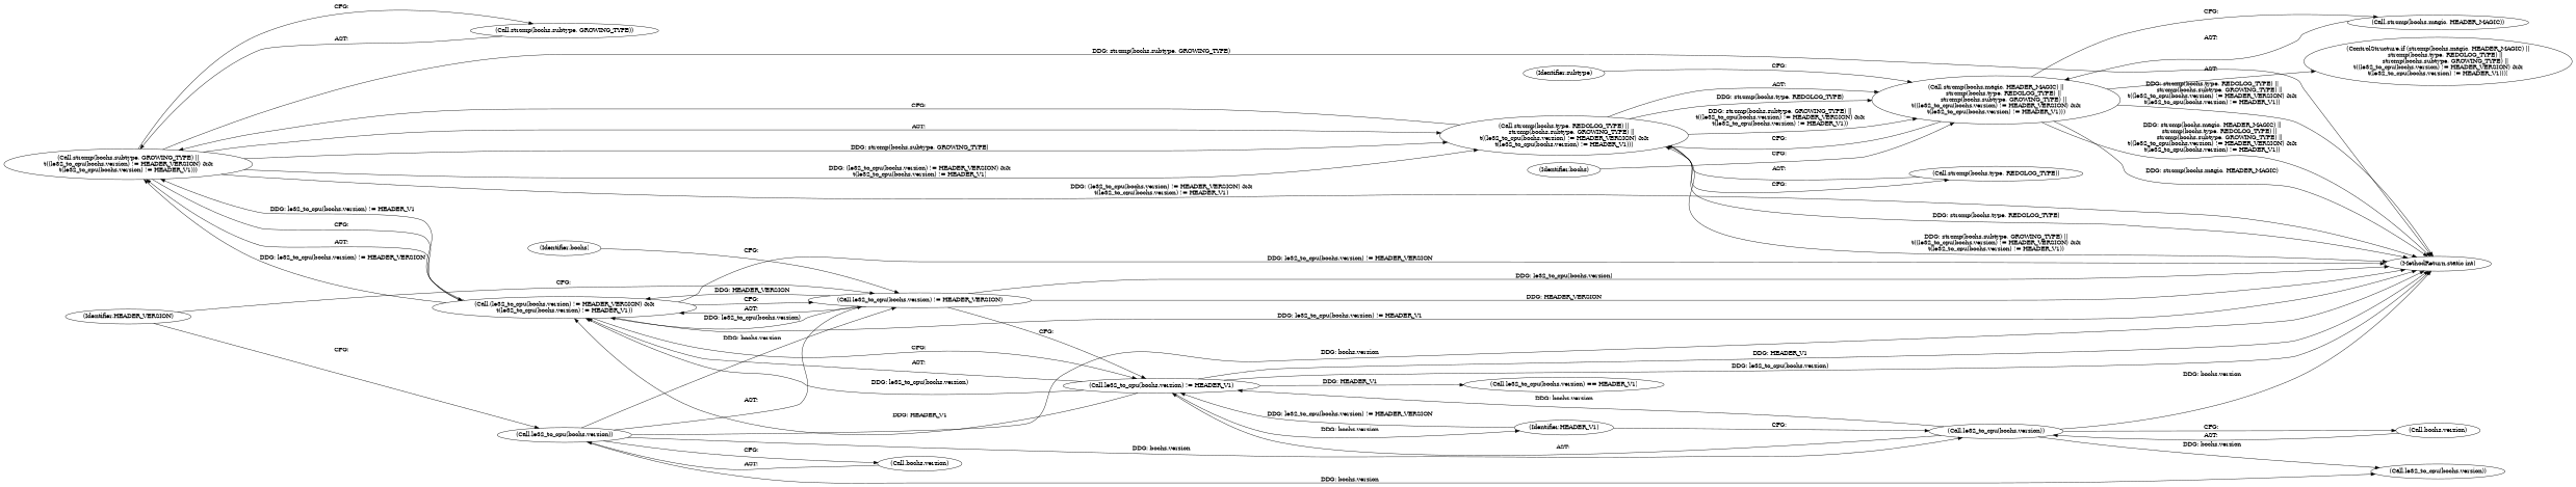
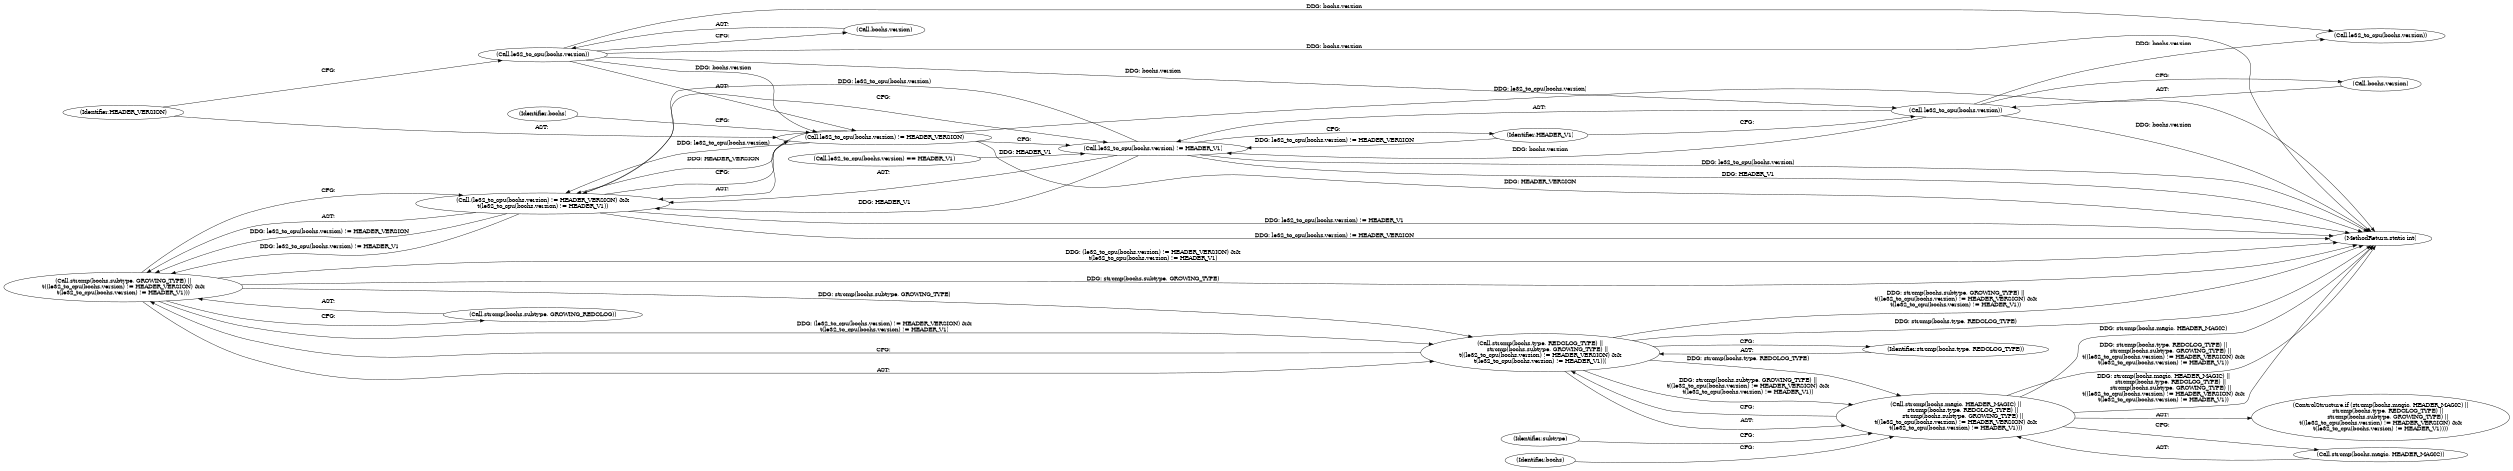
  digraph {
    rankdir=LR
    n1 [label="(Call,strcmp(bochs.subtype, GROWING_TYPE) ||\n\t((le32_to_cpu(bochs.version) != HEADER_VERSION) &&\n\t(le32_to_cpu(bochs.version) != HEADER_V1)))"]
    n2 [label="(Call,(le32_to_cpu(bochs.version) != HEADER_VERSION) &&\n\t(le32_to_cpu(bochs.version) != HEADER_V1))"]
    n3 [label="(Call,strcmp(bochs.type, REDOLOG_TYPE) ||\n        strcmp(bochs.subtype, GROWING_TYPE) ||\n\t((le32_to_cpu(bochs.version) != HEADER_VERSION) &&\n\t(le32_to_cpu(bochs.version) != HEADER_V1)))"]
-   n4 [label="(Call,strcmp(bochs.subtype, GROWING_TYPE))"]
+   n4 [label="(Call,strcmp(bochs.subtype, GROWING_REDOLOG))"]
    n5 [label="(MethodReturn,static int)"]
    n6 [label="(Call,le32_to_cpu(bochs.version) != HEADER_VERSION)"]
    n7 [label="(Call,le32_to_cpu(bochs.version) != HEADER_V1)"]
    n8 [label="(Call,strcmp(bochs.magic, HEADER_MAGIC) ||\n        strcmp(bochs.type, REDOLOG_TYPE) ||\n        strcmp(bochs.subtype, GROWING_TYPE) ||\n\t((le32_to_cpu(bochs.version) != HEADER_VERSION) &&\n\t(le32_to_cpu(bochs.version) != HEADER_V1)))"]
-   n9 [label="(Call,strcmp(bochs.type, REDOLOG_TYPE))"]
+   n9 [label="(Identifier,strcmp(bochs.type, REDOLOG_TYPE))"]
    n10 [label="(Call,le32_to_cpu(bochs.version) == HEADER_V1)"]
    n11 [label="(Identifier,HEADER_V1)"]
    n12 [label="(Identifier,HEADER_VERSION)"]
    n13 [label="(Call,le32_to_cpu(bochs.version))"]
    n14 [label="(Call,le32_to_cpu(bochs.version))"]
    n15 [label="(Call,le32_to_cpu(bochs.version))"]
    n16 [label="(Call,bochs.version)"]
    n17 [label="(Call,bochs.version)"]
    n18 [label="(Call,strcmp(bochs.magic, HEADER_MAGIC))"]
    n19 [label="(ControlStructure,if (strcmp(bochs.magic, HEADER_MAGIC) ||\n        strcmp(bochs.type, REDOLOG_TYPE) ||\n        strcmp(bochs.subtype, GROWING_TYPE) ||\n\t((le32_to_cpu(bochs.version) != HEADER_VERSION) &&\n\t(le32_to_cpu(bochs.version) != HEADER_V1))))"]
    n20 [label="(Identifier,bochs)"]
    n21 [label="(Identifier,bochs)"]
    n22 [label="(Identifier,subtype)"]
    n1 -> n2 [label="CFG: "]
    n1 -> n3 [label="AST: "]
    n1 -> n3 [label="DDG: strcmp(bochs.subtype, GROWING_TYPE)"]
    n1 -> n3 [label="DDG: (le32_to_cpu(bochs.version) != HEADER_VERSION) &&\n\t(le32_to_cpu(bochs.version) != HEADER_V1)"]
    n1 -> n4 [label="CFG: "]
    n1 -> n5 [label="DDG: strcmp(bochs.subtype, GROWING_TYPE)"]
    n1 -> n5 [label="DDG: (le32_to_cpu(bochs.version) != HEADER_VERSION) &&\n\t(le32_to_cpu(bochs.version) != HEADER_V1)"]
    n2 -> n1 [label="AST: "]
    n2 -> n1 [label="DDG: le32_to_cpu(bochs.version) != HEADER_VERSION"]
    n2 -> n1 [label="DDG: le32_to_cpu(bochs.version) != HEADER_V1"]
    n2 -> n5 [label="DDG: le32_to_cpu(bochs.version) != HEADER_V1"]
    n2 -> n5 [label="DDG: le32_to_cpu(bochs.version) != HEADER_VERSION"]
    n2 -> n6 [label="CFG: "]
    n2 -> n7 [label="CFG: "]
    n3 -> n1 [label="CFG: "]
    n3 -> n5 [label="DDG: strcmp(bochs.type, REDOLOG_TYPE)"]
    n3 -> n5 [label="DDG: strcmp(bochs.subtype, GROWING_TYPE) ||\n\t((le32_to_cpu(bochs.version) != HEADER_VERSION) &&\n\t(le32_to_cpu(bochs.version) != HEADER_V1))"]
    n3 -> n8 [label="AST: "]
    n3 -> n8 [label="DDG: strcmp(bochs.type, REDOLOG_TYPE)"]
    n3 -> n8 [label="DDG: strcmp(bochs.subtype, GROWING_TYPE) ||\n\t((le32_to_cpu(bochs.version) != HEADER_VERSION) &&\n\t(le32_to_cpu(bochs.version) != HEADER_V1))"]
    n3 -> n9 [label="CFG: "]
    n4 -> n1 [label="AST: "]
    n6 -> n2 [label="AST: "]
    n6 -> n2 [label="DDG: le32_to_cpu(bochs.version)"]
    n6 -> n2 [label="DDG: HEADER_VERSION"]
    n6 -> n5 [label="DDG: HEADER_VERSION"]
    n6 -> n5 [label="DDG: le32_to_cpu(bochs.version)"]
    n6 -> n7 [label="CFG: "]
    n7 -> n2 [label="AST: "]
    n7 -> n2 [label="DDG: le32_to_cpu(bochs.version)"]
    n7 -> n2 [label="DDG: HEADER_V1"]
    n7 -> n5 [label="DDG: le32_to_cpu(bochs.version)"]
    n7 -> n5 [label="DDG: HEADER_V1"]
-   n7 -> n10 [label="DDG: HEADER_V1"]
-   n7 -> n11 [label="DDG: bochs.version"]
+   n10 -> n7 [label="DDG: HEADER_V1"]
+   n7 -> n11 [label="CFG: "]
    n8 -> n3 [label="CFG: "]
    n8 -> n5 [label="DDG: strcmp(bochs.magic, HEADER_MAGIC) ||\n        strcmp(bochs.type, REDOLOG_TYPE) ||\n        strcmp(bochs.subtype, GROWING_TYPE) ||\n\t((le32_to_cpu(bochs.version) != HEADER_VERSION) &&\n\t(le32_to_cpu(bochs.version) != HEADER_V1))"]
    n8 -> n5 [label="DDG: strcmp(bochs.magic, HEADER_MAGIC)"]
    n8 -> n5 [label="DDG: strcmp(bochs.type, REDOLOG_TYPE) ||\n        strcmp(bochs.subtype, GROWING_TYPE) ||\n\t((le32_to_cpu(bochs.version) != HEADER_VERSION) &&\n\t(le32_to_cpu(bochs.version) != HEADER_V1))"]
    n8 -> n18 [label="CFG: "]
    n8 -> n19 [label="AST: "]
    n9 -> n3 [label="AST: "]
    n11 -> n7 [label="DDG: le32_to_cpu(bochs.version) != HEADER_VERSION"]
    n11 -> n14 [label="CFG: "]
-   n12 -> n6 [label="CFG: "]
+   n12 -> n6 [label="AST: "]
    n12 -> n13 [label="CFG: "]
    n13 -> n5 [label="DDG: bochs.version"]
    n13 -> n6 [label="AST: "]
    n13 -> n6 [label="DDG: bochs.version"]
    n13 -> n14 [label="DDG: bochs.version"]
    n13 -> n15 [label="DDG: bochs.version"]
    n13 -> n16 [label="CFG: "]
    n14 -> n5 [label="DDG: bochs.version"]
    n14 -> n7 [label="AST: "]
    n14 -> n7 [label="DDG: bochs.version"]
    n14 -> n15 [label="DDG: bochs.version"]
    n14 -> n17 [label="CFG: "]
    n16 -> n13 [label="AST: "]
    n17 -> n14 [label="AST: "]
    n18 -> n8 [label="AST: "]
    n20 -> n8 [label="CFG: "]
    n21 -> n6 [label="CFG: "]
    n22 -> n8 [label="CFG: "]
  }
